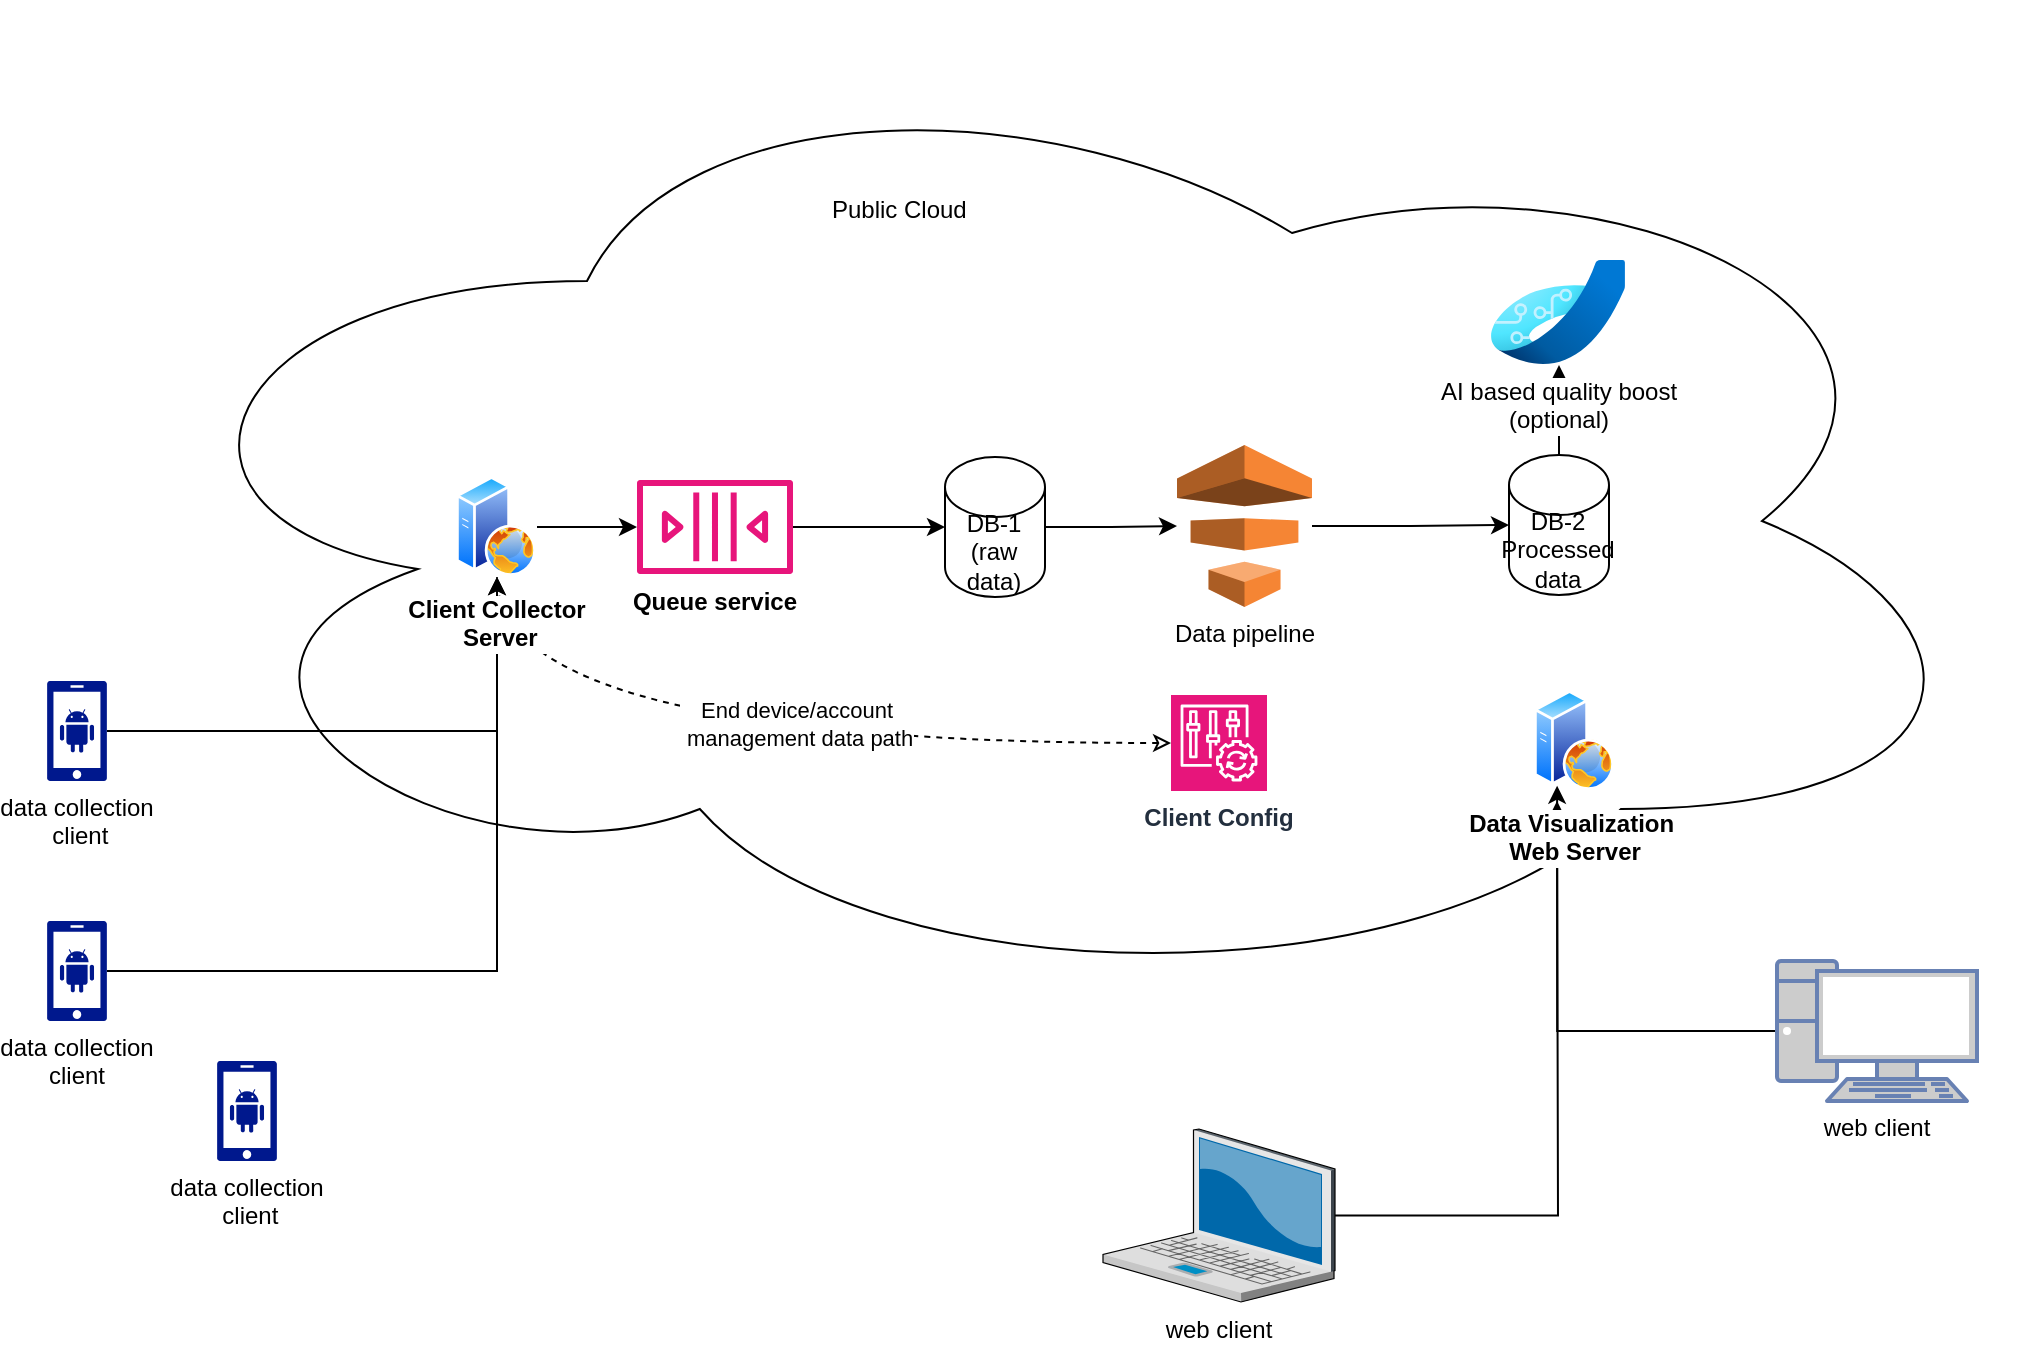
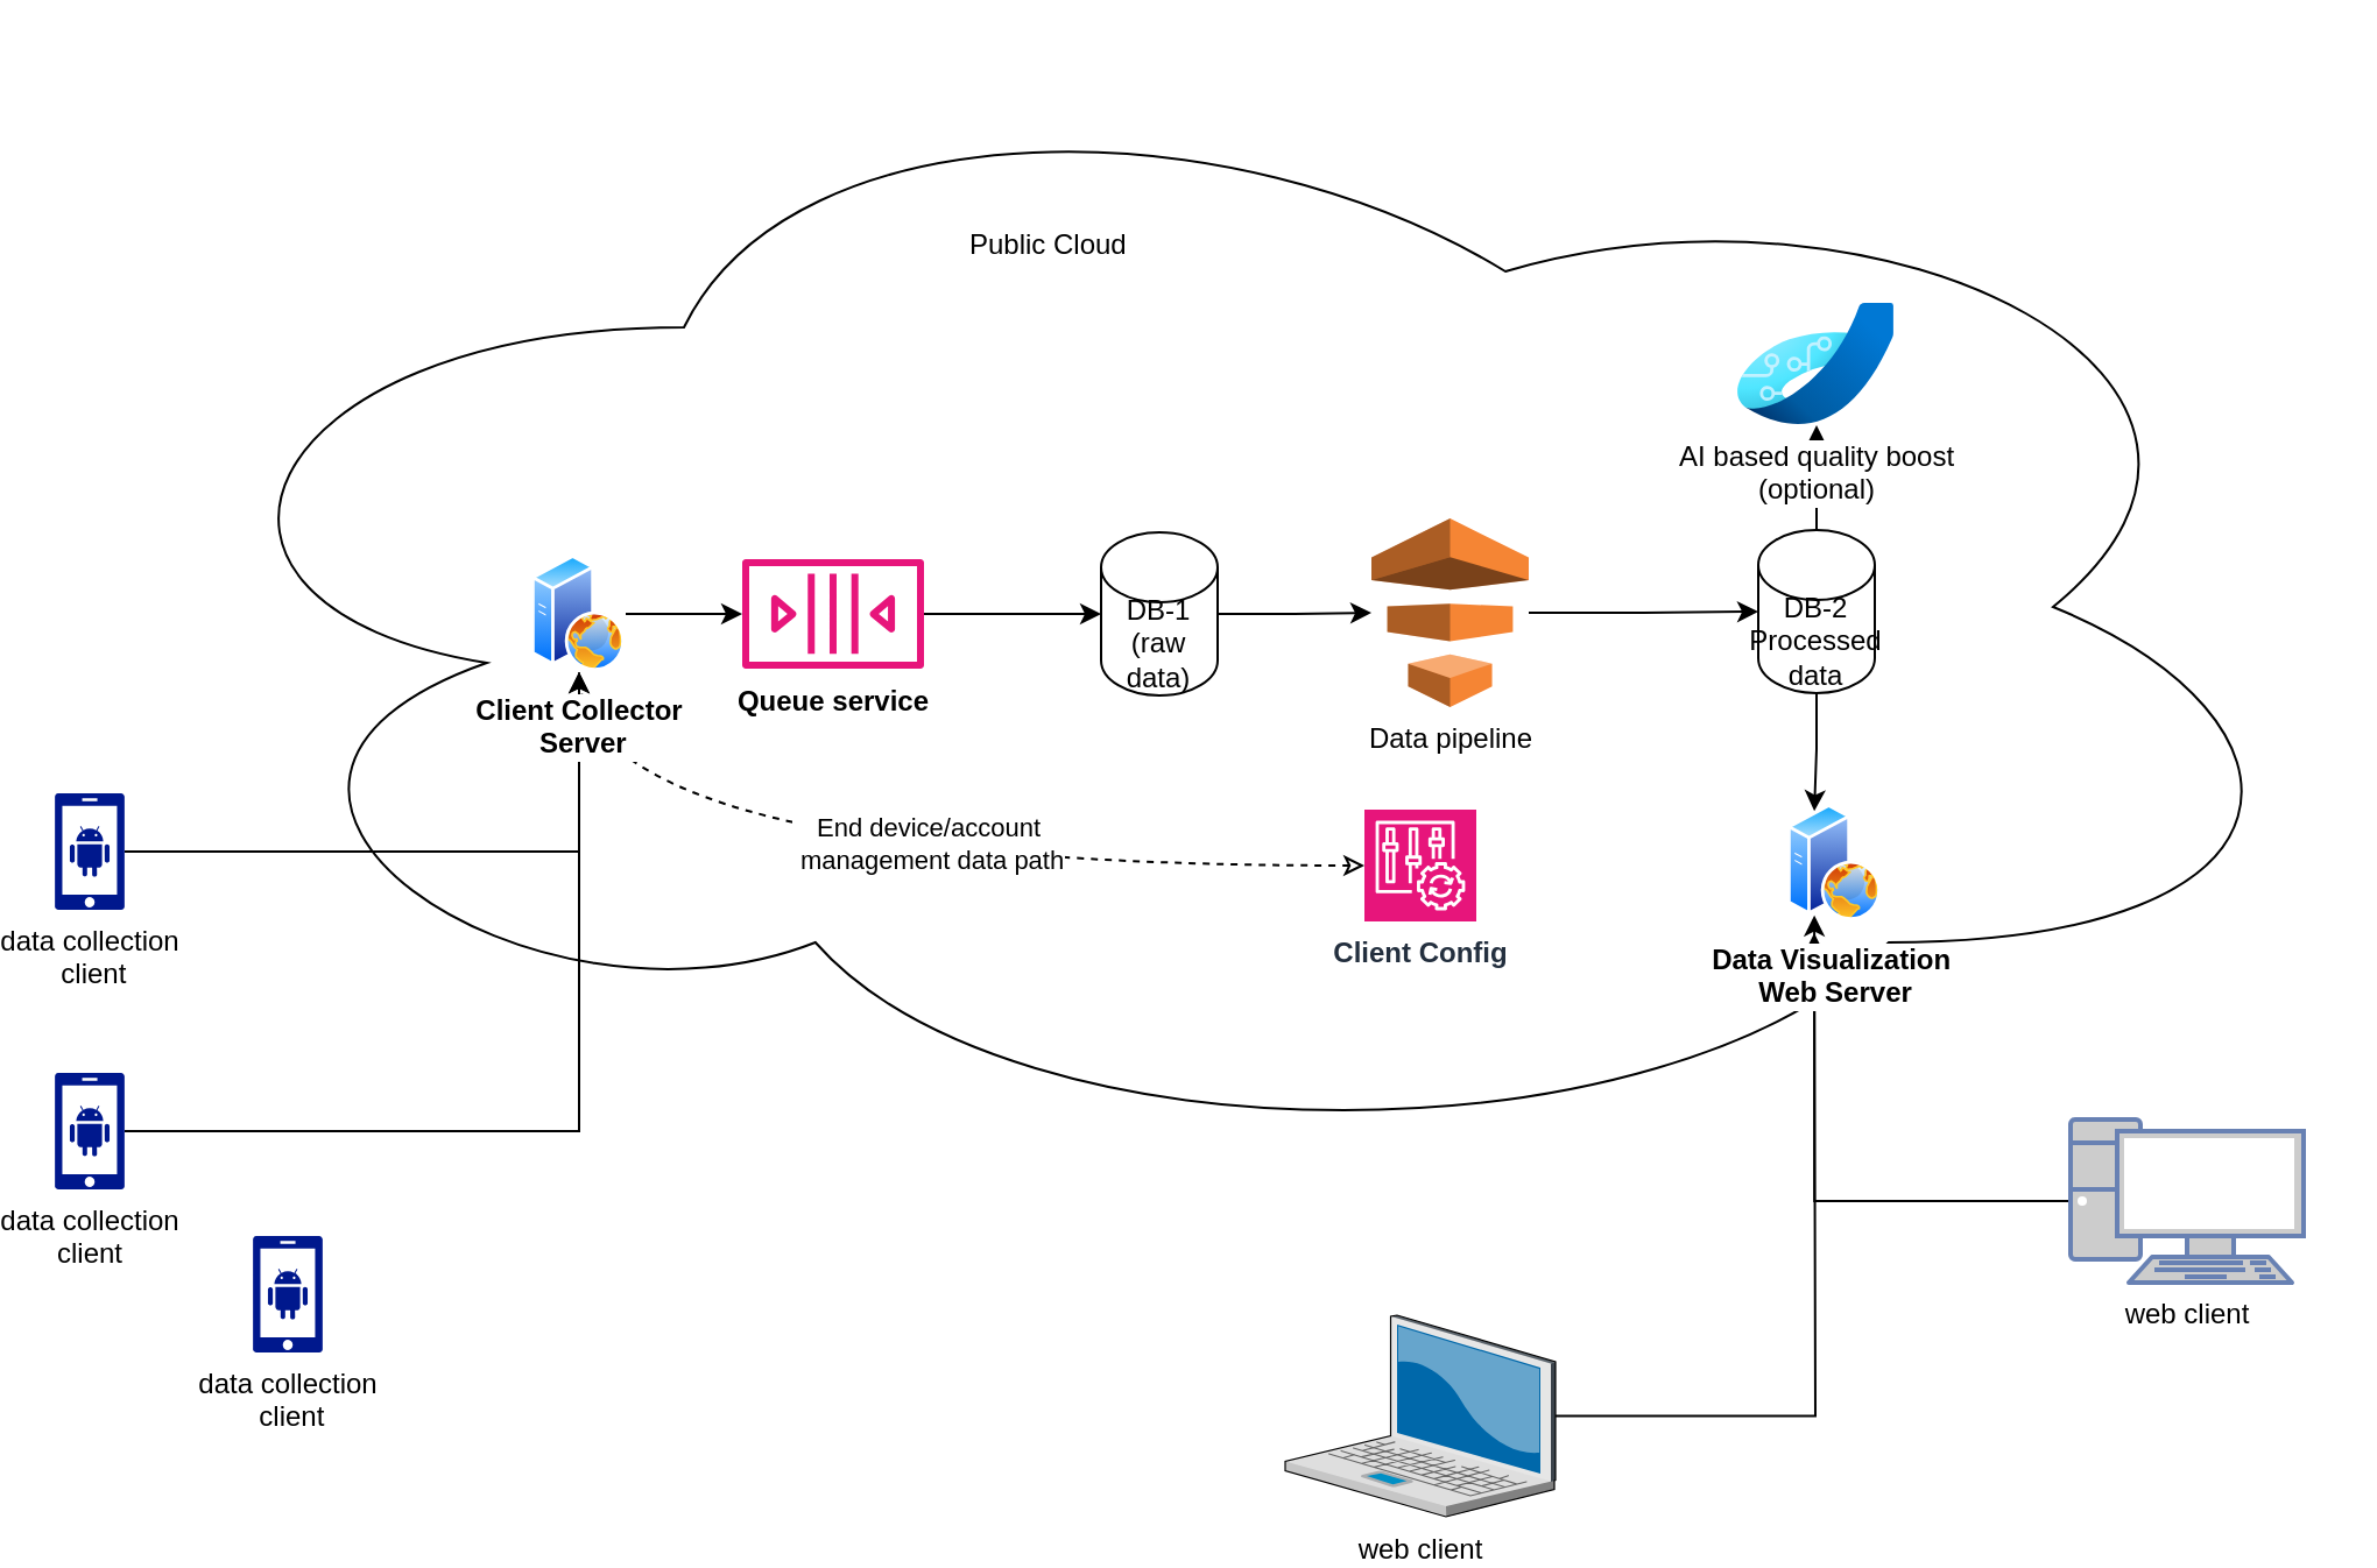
  <mxCell id="0" />
  <mxCell id="1" parent="0" />
  <mxCell id="2" value="" style="ellipse;shape=cloud;whiteSpace=wrap;html=1;" vertex="1" parent="1"><mxGeometry x="55" y="20" width="940" height="480" as="geometry" /></mxCell>
  <mxCell id="3" style="edgeStyle=orthogonalEdgeStyle;rounded=0;orthogonalLoop=1;jettySize=auto;html=1;" edge="1" parent="1" source="4" target="26"><mxGeometry relative="1" as="geometry" /></mxCell>
  <mxCell id="4" value="data collection&lt;div&gt;&amp;nbsp;client&lt;div&gt;&lt;br&gt;&lt;/div&gt;&lt;/div&gt;" style="sketch=0;aspect=fixed;pointerEvents=1;shadow=0;dashed=0;html=1;strokeColor=none;labelPosition=center;verticalLabelPosition=bottom;verticalAlign=top;align=center;fillColor=#00188D;shape=mxgraph.mscae.enterprise.android_phone" vertex="1" parent="1"><mxGeometry x="20" y="340" width="30" height="50" as="geometry" /></mxCell>
  <mxCell id="5" style="edgeStyle=orthogonalEdgeStyle;rounded=0;orthogonalLoop=1;jettySize=auto;html=1;" edge="1" parent="1" source="6" target="26"><mxGeometry relative="1" as="geometry" /></mxCell>
  <mxCell id="6" value="data collection&lt;div&gt;client&lt;/div&gt;" style="sketch=0;aspect=fixed;pointerEvents=1;shadow=0;dashed=0;html=1;strokeColor=none;labelPosition=center;verticalLabelPosition=bottom;verticalAlign=top;align=center;fillColor=#00188D;shape=mxgraph.mscae.enterprise.android_phone" vertex="1" parent="1"><mxGeometry x="20" y="460" width="30" height="50" as="geometry" /></mxCell>
  <mxCell id="7" value="data collection&lt;div&gt;&amp;nbsp;client&lt;/div&gt;" style="sketch=0;aspect=fixed;pointerEvents=1;shadow=0;dashed=0;html=1;strokeColor=none;labelPosition=center;verticalLabelPosition=bottom;verticalAlign=top;align=center;fillColor=#00188D;shape=mxgraph.mscae.enterprise.android_phone" vertex="1" parent="1"><mxGeometry x="105" y="530" width="30" height="50" as="geometry" /></mxCell>
  <mxCell id="8" value="" style="edgeStyle=orthogonalEdgeStyle;rounded=0;orthogonalLoop=1;jettySize=auto;html=1;" edge="1" parent="1" source="9" target="13"><mxGeometry relative="1" as="geometry" /></mxCell>
  <mxCell id="9" value="DB-1&lt;div&gt;(raw data)&lt;/div&gt;" style="shape=cylinder3;whiteSpace=wrap;html=1;boundedLbl=1;backgroundOutline=1;size=15;" vertex="1" parent="1"><mxGeometry x="469" y="228" width="50" height="70" as="geometry" /></mxCell>
  <mxCell id="10" value="" style="edgeStyle=orthogonalEdgeStyle;rounded=0;orthogonalLoop=1;jettySize=auto;html=1;" edge="1" parent="1" source="11" target="9"><mxGeometry relative="1" as="geometry" /></mxCell>
  <mxCell id="11" value="&lt;b style=&quot;color: light-dark(rgb(0, 0, 0), rgb(252, 252, 252));&quot;&gt;Queue service&lt;/b&gt;" style="sketch=0;outlineConnect=0;fontColor=#232F3E;gradientColor=none;fillColor=#E7157B;strokeColor=none;dashed=0;verticalLabelPosition=bottom;verticalAlign=top;align=center;html=1;fontSize=12;fontStyle=0;aspect=fixed;pointerEvents=1;shape=mxgraph.aws4.queue;" vertex="1" parent="1"><mxGeometry x="315" y="239.5" width="78" height="47" as="geometry" /></mxCell>
  <mxCell id="12" value="" style="edgeStyle=orthogonalEdgeStyle;rounded=0;orthogonalLoop=1;jettySize=auto;html=1;" edge="1" parent="1" source="13" target="16"><mxGeometry relative="1" as="geometry" /></mxCell>
  <mxCell id="13" value="Data pipeline" style="outlineConnect=0;dashed=0;verticalLabelPosition=bottom;verticalAlign=top;align=center;html=1;shape=mxgraph.aws3.data_pipeline;fillColor=#F58534;gradientColor=none;" vertex="1" parent="1"><mxGeometry x="585" y="222" width="67.5" height="81" as="geometry" /></mxCell>
+ <mxCell id="14" style="edgeStyle=orthogonalEdgeStyle;rounded=0;orthogonalLoop=1;jettySize=auto;html=1;entryX=0.25;entryY=0;entryDx=0;entryDy=0;" edge="1" parent="1" source="16" target="24"><mxGeometry relative="1" as="geometry"><mxPoint x="894" y="580" as="targetPoint" /></mxGeometry></mxCell>
  <mxCell id="15" value="" style="edgeStyle=orthogonalEdgeStyle;rounded=0;orthogonalLoop=1;jettySize=auto;html=1;" edge="1" parent="1" source="16" target="27"><mxGeometry relative="1" as="geometry" /></mxCell>
  <mxCell id="16" value="&lt;div&gt;DB-2&lt;/div&gt;Processed data" style="shape=cylinder3;whiteSpace=wrap;html=1;boundedLbl=1;backgroundOutline=1;size=15;" vertex="1" parent="1"><mxGeometry x="751" y="227" width="50" height="70" as="geometry" /></mxCell>
  <mxCell id="17" style="edgeStyle=orthogonalEdgeStyle;rounded=0;orthogonalLoop=1;jettySize=auto;html=1;entryX=0.5;entryY=1;entryDx=0;entryDy=0;curved=1;startArrow=classic;startFill=0;endArrow=none;dashed=1;" edge="1" parent="1" source="19" target="26"><mxGeometry relative="1" as="geometry" /></mxCell>
  <mxCell id="18" value="End device/account&lt;div&gt;&amp;nbsp;management data path&lt;/div&gt;" style="edgeLabel;html=1;align=center;verticalAlign=middle;resizable=0;points=[];" vertex="1" connectable="0" parent="17"><mxGeometry x="-0.105" y="-10" relative="1" as="geometry"><mxPoint as="offset" /></mxGeometry></mxCell>
  <mxCell id="19" value="&lt;b&gt;Client Config&lt;/b&gt;" style="sketch=0;points=[[0,0,0],[0.25,0,0],[0.5,0,0],[0.75,0,0],[1,0,0],[0,1,0],[0.25,1,0],[0.5,1,0],[0.75,1,0],[1,1,0],[0,0.25,0],[0,0.5,0],[0,0.75,0],[1,0.25,0],[1,0.5,0],[1,0.75,0]];points=[[0,0,0],[0.25,0,0],[0.5,0,0],[0.75,0,0],[1,0,0],[0,1,0],[0.25,1,0],[0.5,1,0],[0.75,1,0],[1,1,0],[0,0.25,0],[0,0.5,0],[0,0.75,0],[1,0.25,0],[1,0.5,0],[1,0.75,0]];outlineConnect=0;fontColor=#232F3E;fillColor=#E7157B;strokeColor=#ffffff;dashed=0;verticalLabelPosition=bottom;verticalAlign=top;align=center;html=1;fontSize=12;fontStyle=0;aspect=fixed;shape=mxgraph.aws4.resourceIcon;resIcon=mxgraph.aws4.config;" vertex="1" parent="1"><mxGeometry x="582" y="347" width="48" height="48" as="geometry" /></mxCell>
  <mxCell id="20" value="" style="edgeStyle=orthogonalEdgeStyle;rounded=0;orthogonalLoop=1;jettySize=auto;html=1;" edge="1" parent="1" source="21"><mxGeometry relative="1" as="geometry"><mxPoint x="775" y="400" as="targetPoint" /></mxGeometry></mxCell>
  <mxCell id="21" value="web client" style="verticalLabelPosition=bottom;sketch=0;aspect=fixed;html=1;verticalAlign=top;strokeColor=none;align=center;outlineConnect=0;shape=mxgraph.citrix.laptop_2;" vertex="1" parent="1"><mxGeometry x="548" y="564" width="116" height="86.5" as="geometry" /></mxCell>
  <mxCell id="22" value="" style="edgeStyle=orthogonalEdgeStyle;rounded=0;orthogonalLoop=1;jettySize=auto;html=1;entryX=0.25;entryY=1;entryDx=0;entryDy=0;" edge="1" parent="1" source="23" target="24"><mxGeometry relative="1" as="geometry" /></mxCell>
  <mxCell id="23" value="&lt;span style=&quot;color: light-dark(rgb(0, 0, 0), rgb(252, 252, 252));&quot;&gt;web client&lt;/span&gt;&lt;div&gt;&lt;br&gt;&lt;/div&gt;" style="fontColor=#0066CC;verticalAlign=top;verticalLabelPosition=bottom;labelPosition=center;align=center;html=1;outlineConnect=0;fillColor=#CCCCCC;strokeColor=#6881B3;gradientColor=none;gradientDirection=north;strokeWidth=2;shape=mxgraph.networks.pc;" vertex="1" parent="1"><mxGeometry x="885" y="480" width="100" height="70" as="geometry" /></mxCell>
  <mxCell id="24" value="&lt;b&gt;Data Visualization&amp;nbsp;&lt;/b&gt;&lt;div&gt;&lt;b&gt;Web Server&lt;/b&gt;&lt;/div&gt;" style="image;aspect=fixed;perimeter=ellipsePerimeter;html=1;align=center;shadow=0;dashed=0;spacingTop=3;image=img/lib/active_directory/web_server.svg;" vertex="1" parent="1"><mxGeometry x="764" y="345" width="40" height="50" as="geometry" /></mxCell>
  <mxCell id="25" value="" style="edgeStyle=orthogonalEdgeStyle;rounded=0;orthogonalLoop=1;jettySize=auto;html=1;" edge="1" parent="1" source="26" target="11"><mxGeometry relative="1" as="geometry" /></mxCell>
  <mxCell id="26" value="&lt;b&gt;Client Collector&lt;/b&gt;&lt;div&gt;&lt;b&gt;&amp;nbsp;Server&lt;/b&gt;&lt;/div&gt;" style="image;aspect=fixed;perimeter=ellipsePerimeter;html=1;align=center;shadow=0;dashed=0;spacingTop=3;image=img/lib/active_directory/web_server.svg;" vertex="1" parent="1"><mxGeometry x="225" y="238" width="40" height="50" as="geometry" /></mxCell>
  <mxCell id="27" value="AI based quality boost&lt;div&gt;(optional)&lt;/div&gt;" style="image;aspect=fixed;html=1;points=[];align=center;fontSize=12;image=img/lib/azure2/ai_machine_learning/Azure_Applied_AI.svg;" vertex="1" parent="1"><mxGeometry x="742" y="130" width="68" height="52" as="geometry" /></mxCell>
  <mxCell id="28" value="&amp;nbsp;Public Cloud" style="text;html=1;align=center;verticalAlign=middle;whiteSpace=wrap;rounded=0;" vertex="1" parent="1"><mxGeometry x="385" y="90" width="120" height="30" as="geometry" /></mxCell>
